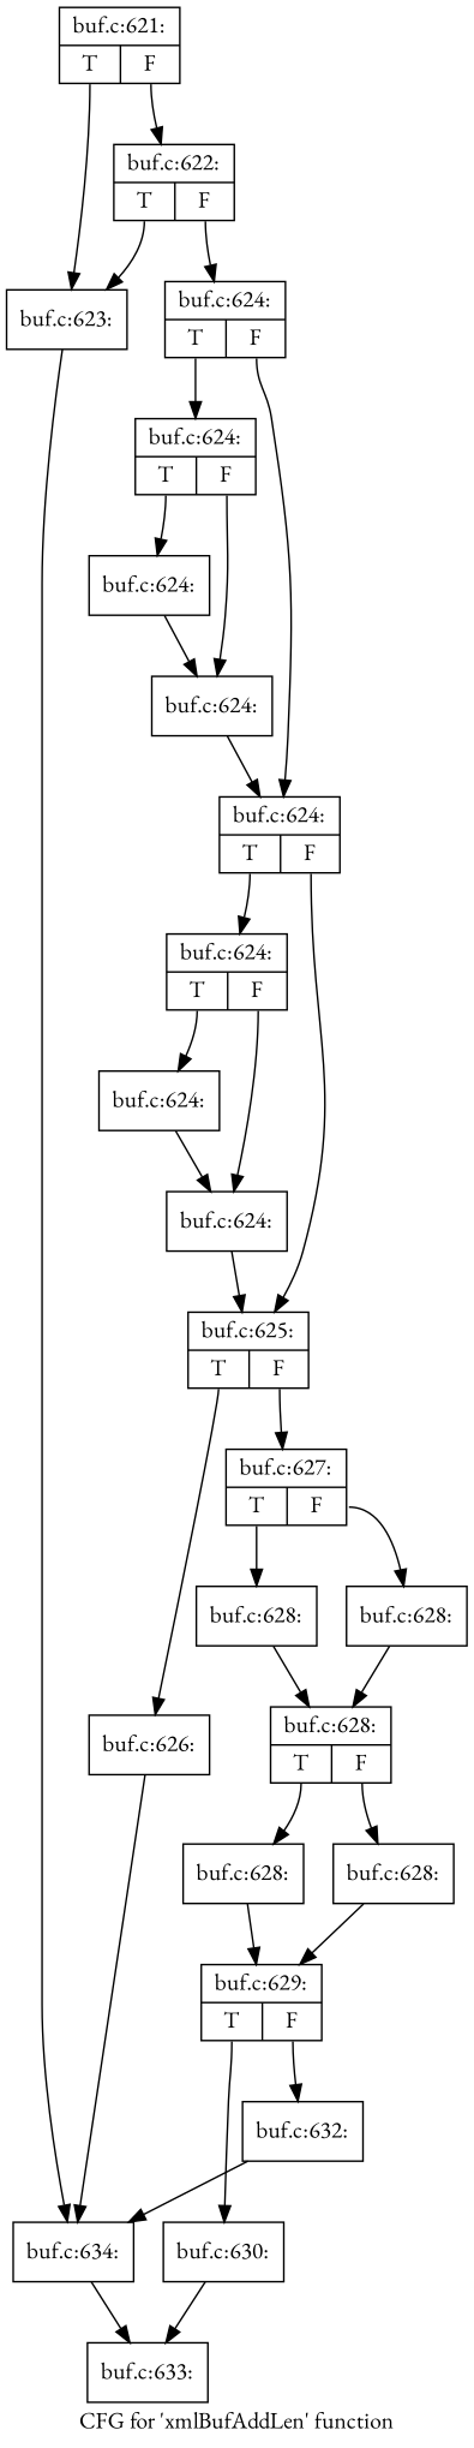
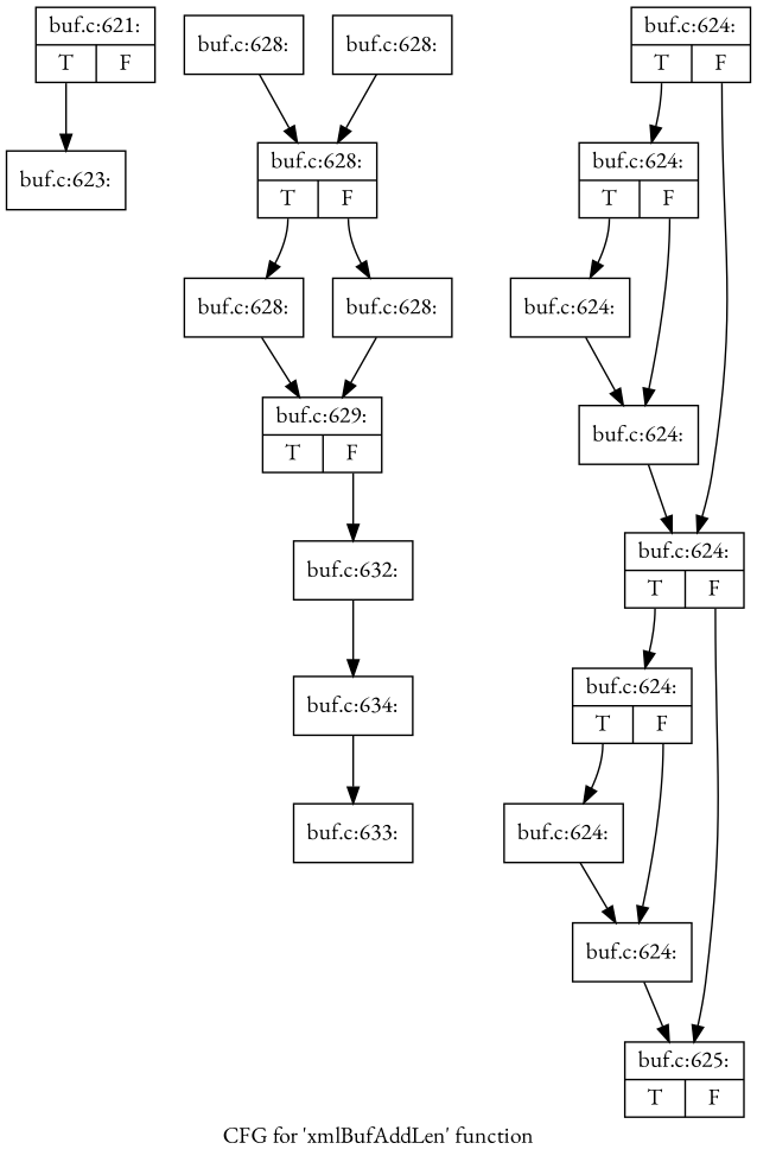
  digraph {
    fontname="EB Garamond"
    label="CFG for 'xmlBufAddLen' function"
    node [fontname="EB Garamond" shape=record]
    edge [fontname="EB Garamond"]
    n1 [label="{buf.c:621:|{<s0>T|<s1>F}}"]
    n2 [label="{buf.c:623:}"]
-   n3 [label="{buf.c:622:|{<s0>T|<s1>F}}"]
    n4 [label="{buf.c:634:}"]
    n5 [label="{buf.c:624:|{<s0>T|<s1>F}}"]
    n6 [label="{buf.c:633:}"]
    n7 [label="{buf.c:624:|{<s0>T|<s1>F}}"]
    n8 [label="{buf.c:624:|{<s0>T|<s1>F}}"]
    n9 [label="{buf.c:624:}"]
    n10 [label="{buf.c:624:}"]
    n11 [label="{buf.c:624:|{<s0>T|<s1>F}}"]
    n12 [label="{buf.c:625:|{<s0>T|<s1>F}}"]
    n13 [label="{buf.c:624:}"]
    n14 [label="{buf.c:624:}"]
-   n15 [label="{buf.c:626:}"]
-   n16 [label="{buf.c:627:|{<s0>T|<s1>F}}"]
    n17 [label="{buf.c:628:}"]
    n18 [label="{buf.c:628:}"]
    n19 [label="{buf.c:628:|{<s0>T|<s1>F}}"]
    n20 [label="{buf.c:628:}"]
    n21 [label="{buf.c:628:}"]
    n22 [label="{buf.c:629:|{<s0>T|<s1>F}}"]
-   n23 [label="{buf.c:630:}"]
    n24 [label="{buf.c:632:}"]
    n1 -> n2 [tailport=s0]
-   n1 -> n3 [tailport=s1]
-   n2 -> n4
-   n3 -> n2 [tailport=s0]
-   n3 -> n5 [tailport=s1]
    n4 -> n6
    n5 -> n7 [tailport=s0]
    n5 -> n8 [tailport=s1]
    n7 -> n9 [tailport=s0]
    n7 -> n10 [tailport=s1]
    n8 -> n11 [tailport=s0]
    n8 -> n12 [tailport=s1]
    n9 -> n10
    n10 -> n8
    n11 -> n13 [tailport=s0]
    n11 -> n14 [tailport=s1]
-   n12 -> n15 [tailport=s0]
-   n12 -> n16 [tailport=s1]
    n13 -> n14
    n14 -> n12
-   n15 -> n4
-   n16 -> n17 [tailport=s0]
-   n16 -> n18 [tailport=s1]
    n17 -> n19
    n18 -> n19
    n19 -> n20 [tailport=s0]
    n19 -> n21 [tailport=s1]
    n20 -> n22
    n21 -> n22
-   n22 -> n23 [tailport=s0]
    n22 -> n24 [tailport=s1]
-   n23 -> n6
    n24 -> n4
  }
